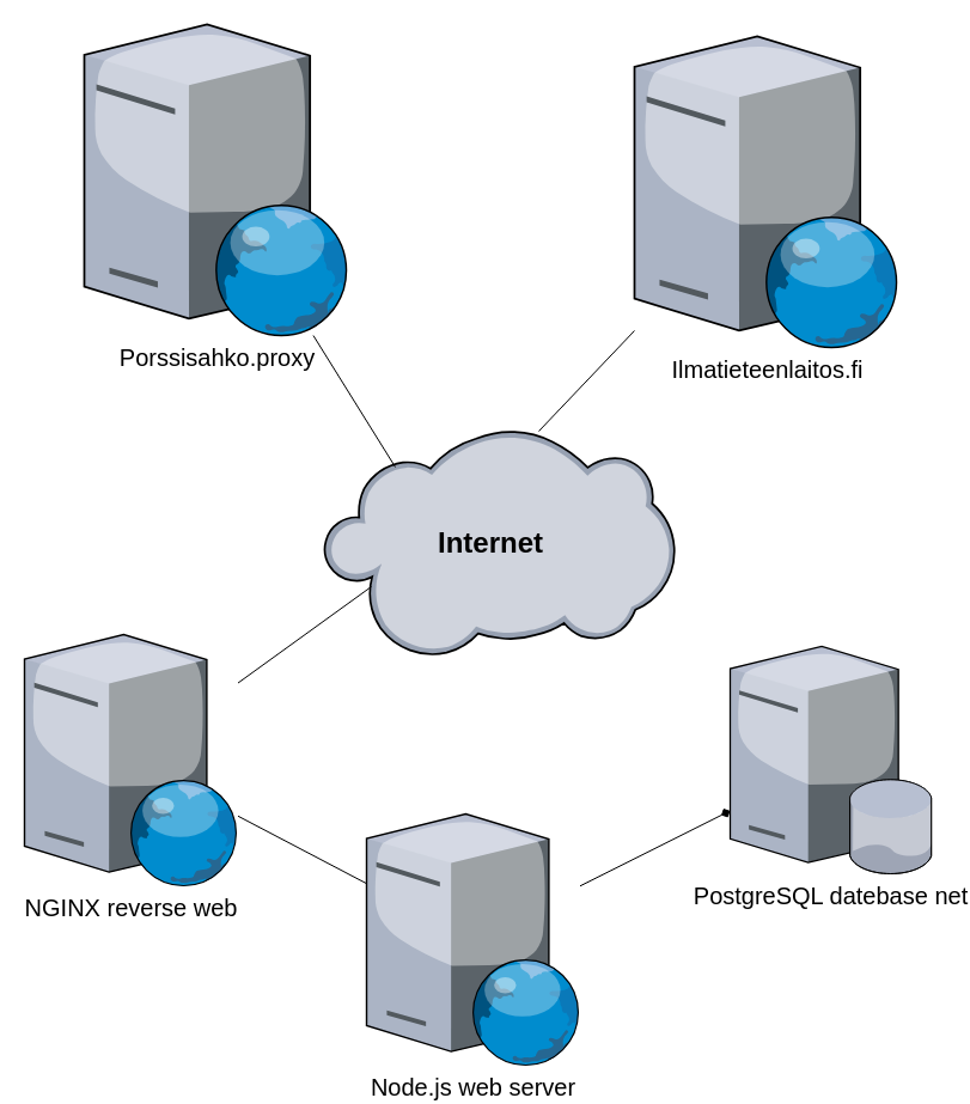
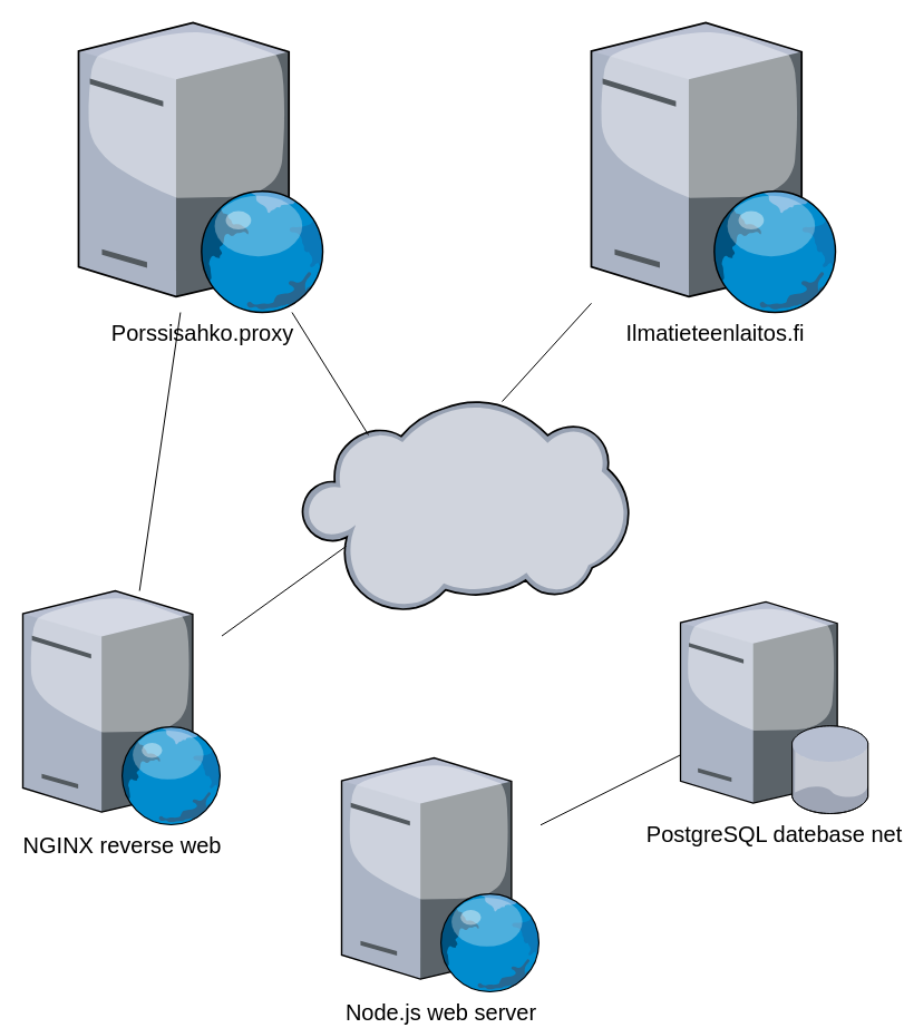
  <mxCell id="0" />
  <mxCell id="1" parent="0" />
  <mxCell id="2" value="&lt;font style=&quot;font-size: 20px;&quot;&gt;Porssisahko.proxy&lt;/font&gt;" style="verticalLabelPosition=bottom;sketch=0;aspect=fixed;html=1;verticalAlign=top;strokeColor=none;align=center;outlineConnect=0;shape=mxgraph.citrix.web_server;" vertex="1" parent="1"><mxGeometry x="70" y="20" width="221" height="260" as="geometry" /></mxCell>
- <mxCell id="3" value="&lt;font style=&quot;font-size: 20px;&quot;&gt;Ilmatieteenlaitos.fi&lt;/font&gt;" style="verticalLabelPosition=bottom;sketch=0;aspect=fixed;html=1;verticalAlign=top;strokeColor=none;align=center;outlineConnect=0;shape=mxgraph.citrix.web_server;" vertex="1" parent="1"><mxGeometry x="530" y="30" width="221" height="260" as="geometry" /></mxCell>
+ <mxCell id="3" value="&lt;font style=&quot;font-size: 20px;&quot;&gt;Ilmatieteenlaitos.fi&lt;/font&gt;" style="verticalLabelPosition=bottom;sketch=0;aspect=fixed;html=1;verticalAlign=top;strokeColor=none;align=center;outlineConnect=0;shape=mxgraph.citrix.web_server;" vertex="1" parent="1"><mxGeometry x="530" y="20" width="221" height="260" as="geometry" /></mxCell>
  <mxCell id="4" value="" style="group" vertex="1" connectable="0" parent="1"><mxGeometry x="270" y="358" width="293.87" height="191.79" as="geometry" /></mxCell>
  <mxCell id="5" value="&lt;h3&gt;&lt;br&gt;&lt;/h3&gt;" style="verticalLabelPosition=bottom;sketch=0;aspect=fixed;html=1;verticalAlign=top;strokeColor=none;align=center;outlineConnect=0;shape=mxgraph.citrix.cloud;" vertex="1" parent="4"><mxGeometry width="293.87" height="191.79" as="geometry" /></mxCell>
- <mxCell id="6" value="Internet&lt;br&gt;" style="text;html=1;strokeColor=none;fillColor=none;align=center;verticalAlign=middle;whiteSpace=wrap;rounded=0;fontStyle=1;fontSize=24;" vertex="1" parent="4"><mxGeometry x="110" y="80.89" width="60" height="30" as="geometry" /></mxCell>
  <mxCell id="7" value="&lt;font style=&quot;font-size: 20px;&quot;&gt;NGINX reverse web&lt;/font&gt;" style="verticalLabelPosition=bottom;sketch=0;aspect=fixed;html=1;verticalAlign=top;strokeColor=none;align=center;outlineConnect=0;shape=mxgraph.citrix.web_server;" vertex="1" parent="1"><mxGeometry x="20" y="530" width="178.5" height="210" as="geometry" /></mxCell>
  <mxCell id="8" value="&lt;font style=&quot;font-size: 20px;&quot;&gt;Node.js web server&lt;/font&gt;" style="verticalLabelPosition=bottom;sketch=0;aspect=fixed;html=1;verticalAlign=top;strokeColor=none;align=center;outlineConnect=0;shape=mxgraph.citrix.web_server;" vertex="1" parent="1"><mxGeometry x="306" y="680" width="178.5" height="210" as="geometry" /></mxCell>
  <mxCell id="9" value="&lt;font style=&quot;font-size: 20px;&quot;&gt;PostgreSQL datebase net&lt;/font&gt;" style="verticalLabelPosition=bottom;sketch=0;aspect=fixed;html=1;verticalAlign=top;strokeColor=none;align=center;outlineConnect=0;shape=mxgraph.citrix.database_server;" vertex="1" parent="1"><mxGeometry x="610" y="540" width="168.89" height="190" as="geometry" /></mxCell>
  <mxCell id="10" value="" style="endArrow=none;html=1;rounded=0;" edge="1" parent="1" target="2"><mxGeometry width="50" height="50" relative="1" as="geometry"><mxPoint x="330" y="390" as="sourcePoint" /><mxPoint x="420" y="400" as="targetPoint" /></mxGeometry></mxCell>
  <mxCell id="11" value="" style="endArrow=none;html=1;rounded=0;" edge="1" parent="1" target="3"><mxGeometry width="50" height="50" relative="1" as="geometry"><mxPoint x="450" y="360" as="sourcePoint" /><mxPoint x="500" y="310" as="targetPoint" /></mxGeometry></mxCell>
  <mxCell id="12" value="" style="endArrow=none;html=1;rounded=0;" edge="1" parent="1" source="7"><mxGeometry width="50" height="50" relative="1" as="geometry"><mxPoint x="370" y="550" as="sourcePoint" /><mxPoint x="310" y="490" as="targetPoint" /></mxGeometry></mxCell>
- <mxCell id="13" value="" style="endArrow=none;html=1;rounded=0;" edge="1" parent="1" source="7" target="8"><mxGeometry width="50" height="50" relative="1" as="geometry"><mxPoint x="370" y="550" as="sourcePoint" /><mxPoint x="420" y="500" as="targetPoint" /></mxGeometry></mxCell>
- <mxCell id="14" value="" style="endArrow=diamond;html=1;rounded=0;" edge="1" parent="1" source="8" target="9"><mxGeometry width="50" height="50" relative="1" as="geometry"><mxPoint x="510" y="690" as="sourcePoint" /><mxPoint x="550" y="650" as="targetPoint" /></mxGeometry></mxCell>
+ <mxCell id="13" value="" style="endArrow=none;html=1;rounded=0;" edge="1" parent="1" source="7" target="2"><mxGeometry width="50" height="50" relative="1" as="geometry"><mxPoint x="370" y="550" as="sourcePoint" /><mxPoint x="420" y="500" as="targetPoint" /></mxGeometry></mxCell>
+ <mxCell id="14" value="" style="endArrow=none;html=1;rounded=0;" edge="1" parent="1" source="8" target="9"><mxGeometry width="50" height="50" relative="1" as="geometry"><mxPoint x="510" y="690" as="sourcePoint" /><mxPoint x="550" y="650" as="targetPoint" /></mxGeometry></mxCell>
